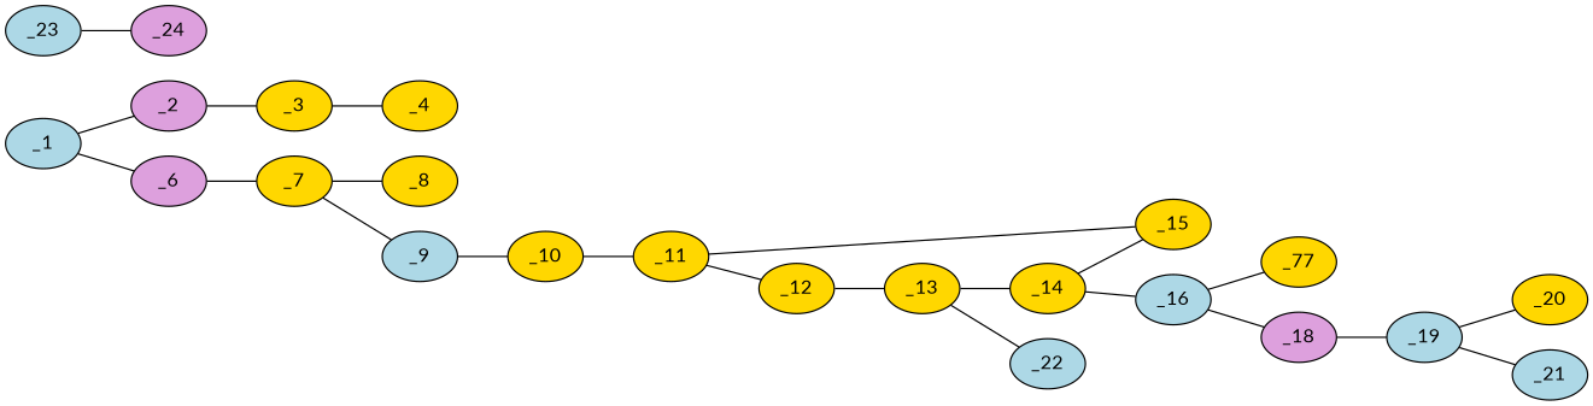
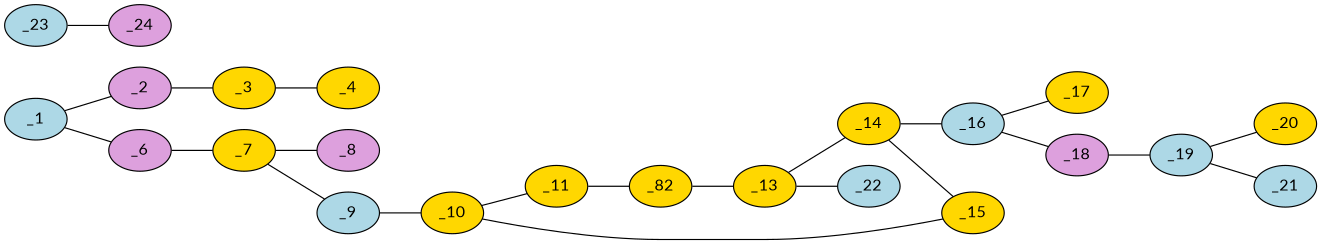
  graph {
    fontname=Lato
    rankdir=LR
    node [charge=0 chem=1 fillcolor=gold fontname=Lato style=filled symbol="C  " x=5.4641 y=-2]
    edge [fontname=Lato valence=1]
    _1 [fillcolor=lightblue x=7.1961 y=-1.5]
    _2 [fillcolor=plum x=8.0622]
    _6 [fillcolor=plum x=6.3301]
    _3 [x=8.0622 y=-3]
    _7 [y=-1.5]
    _4 [x=7.1961 y=-3.5]
-   _8 [chem=2 symbol="O  " x=4.5981]
+   _8 [chem=2 fillcolor=plum symbol="O  " x=4.5981]
    _9 [chem=4 fillcolor=lightblue symbol="N  " y=-0.5]
    _23 [chem=2 fillcolor=lightblue symbol="O  " y=-3.5]
    _24 [fillcolor=plum y=-4.5]
    _10 [x=4.5981 y=0]
    _11 [x=3.732 y=-0.5]
    _15 [x=4.5981 y=1]
-   _12 [x=2.866 y=0]
+   _12 [x=2.866 y=0 label=_82]
    _13 [x=2.866 y=1]
    _14 [x=3.7321 y=1.5]
    _22 [chem=7 fillcolor=lightblue symbol="Cl " x=2 y=1.5]
    _16 [fillcolor=lightblue x=3.7321 y=2.5]
-   _17 [chem=2 symbol="O  " x=2.866 y=3 label=_77]
+   _17 [chem=2 symbol="O  " x=2.866 y=3]
    _18 [chem=2 fillcolor=plum symbol="O  " x=4.5981 y=3]
    _19 [fillcolor=lightblue x=4.5981 y=4]
    _20 [y=4.5]
    _21 [fillcolor=lightblue x=3.7321 y=4.5]
    _1 -- _2
    _1 -- _6 [valence=2]
    _2 -- _3 [valence=2]
    _6 -- _7
    _3 -- _4
    _7 -- _8 [valence=2]
    _7 -- _9
    _9 -- _10
    _23 -- _24
    _10 -- _11
-   _11 -- _15 [valence=2]
+   _10 -- _15 [valence=2]
    _11 -- _12 [valence=2]
    _12 -- _13
    _13 -- _14 [valence=2]
    _13 -- _22
    _14 -- _15
    _14 -- _16
    _16 -- _17 [valence=2]
    _16 -- _18
    _18 -- _19
    _19 -- _20
    _19 -- _21
  }
